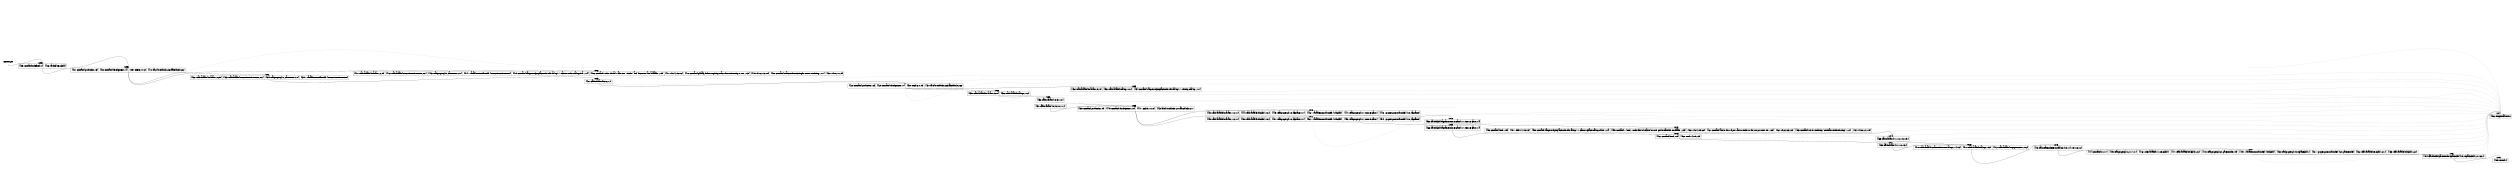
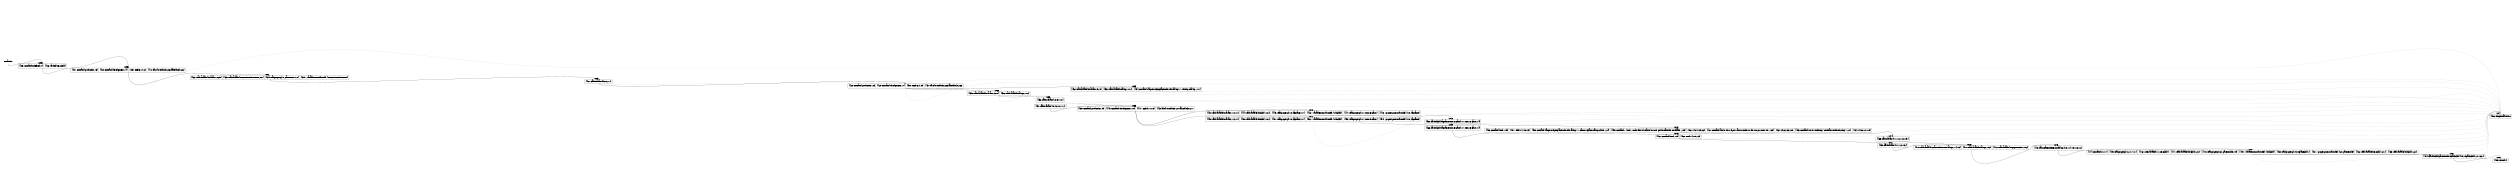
  digraph {
    rankdir=LR
    node [shape=record]
    edge [headport=n tailport=s]
-   BB_entry80 [shape=none]
+   BB_entry80 [shape=none label=BB_and80]
    n2 [label="{4405: constant[undefined,v1]|4406: vardecl['newChild']}"]
    n3 [label="{4407: constant[\"production\",v3]|4408: constant[\"development\",v4]|4409: !==[v3,v4,v2]|4410: if[v2](true-block:1260,false-block:1261)}"]
-   n4 [label="{4411: read-variable['invariant',v6,v5]|4412: read-variable['ExecutionEnvironment',v8,-]|4413: read-property[v8,'canUseDOM',v7]|4414: \<variable-non-null-undef\>['ExecutionEnvironment']|4415: constant[\"dangerouslyReplaceNodeWithMarkup(...): Cannot render markup in a \",v14]|4416: constant[\"worker thread. Make sure `window` and `document` are available \",v15]|4417: +[v14,v15,v12]|4418: constant[\"globally before requiring React when unit testing or use \",v13]|4419: +[v12,v13,v10]|4420: constant[\"React.renderToString for server rendering.\",v11]|4421: +[v10,v11,v9]}"]
    n5 [label="{4422: read-variable['invariant',v6,v5]|4423: read-variable['ExecutionEnvironment',v8,-]|4424: read-property[v8,'canUseDOM',v7]|4425: \<variable-non-null-undef\>['ExecutionEnvironment']}"]
    n6 [label="{4486: exceptional-return}"]
    n7 [label="{4427: call-invariant [v5,v6,v7,-]}"]
    n8 [label="{4428: constant[\"production\",v6]|4429: constant[\"development\",v7]|4430: !==[v6,v7,v5]|4431: if[v5](true-block:1265,false-block:1266)}"]
    n9 [label="{4432: read-variable['invariant',v9,v8]|4433: read-variable['markup',v10,-]|4434: constant[\"dangerouslyReplaceNodeWithMarkup(...): Missing markup.\",v11]}"]
    n10 [label="{4435: read-variable['invariant',v9,v8]|4436: read-variable['markup',v10,-]}"]
    n11 [label="{4438: call-invariant [v8,v9,v10,-]}"]
    n12 [label="{4437: call-invariant [v8,v9,v10,v11,-]}"]
    n13 [label="{4439: constant[\"production\",v9]|4440: constant[\"development\",v10]|4441: !==[v9,v10,v8]|4442: if[v8](true-block:1270,false-block:1271)}"]
    n14 [label="{4443: read-variable['invariant',v12,v11]|4444: read-variable['oldChild',v18,-]|4445: read-property[v18,'tagName',v17]|4446: \<variable-non-null-undef\>['oldChild']|4447: read-property[v17,'toLowerCase',-]|4448: \<property-non-null-undef\>[v18,'tagName']}"]
    n15 [label="{4449: read-variable['invariant',v12,v11]|4450: read-variable['oldChild',v18,-]|4451: read-property[v18,'tagName',v17]|4452: \<variable-non-null-undef\>['oldChild']|4453: read-property[v17,'toLowerCase',-]|4454: \<property-non-null-undef\>[v18,'tagName']}"]
    n16 [label="{4455: call-oldChild.tagName.toLowerCase [v17,'toLowerCase',v14]}"]
    n17 [label="{4466: call-oldChild.tagName.toLowerCase [v17,'toLowerCase',v14]}"]
    n18 [label="{4456: constant[\"html\",v15]|4457: !==[v14,v15,v13]|4458: constant[\"dangerouslyReplaceNodeWithMarkup(...): Cannot replace markup of the \",v24]|4459: constant[\"\\\<html\\\> node. This is because browser quirks make this unreliable \",v25]|4460: +[v24,v25,v22]|4461: constant[\"and/or slow. If you want to render to the root you must use \",v23]|4462: +[v22,v23,v20]|4463: constant[\"server rendering. See React.renderToString().\",v21]|4464: +[v20,v21,v19]}"]
    n19 [label="{4467: constant[\"html\",v15]|4468: !==[v14,v15,v13]}"]
    n20 [label="{4465: call-invariant [v11,v12,v13,v19,-]}"]
    n21 [label="{4469: call-invariant [v11,v12,v13,-]}"]
    n22 [label="{4470: read-variable['createNodesFromMarkup',v14,v13]|4471: read-variable['markup',v15,-]|4472: read-variable['emptyFunction',v16,-]}"]
    n23 [label="{4473: call-createNodesFromMarkup [v13,v14,v15,v16,v12]}"]
    n24 [label="{4474: constant[0.0,v17]|4475: read-property[v12,v17,v11]|4476: write-variable[v11,'newChild']*|4477: read-variable['oldChild',v20,-]|4478: read-property[v20,'parentNode',v19]|4479: \<variable-non-null-undef\>['oldChild']|4480: read-property[v19,'replaceChild',-]|4481: \<property-non-null-undef\>[v20,'parentNode']|4482: read-variable['newChild',v21,-]|4483: read-variable['oldChild',v22,-]}"]
    n25 [label="{4484: call-oldChild.parentNode.replaceChild [v19,'replaceChild',v21,v22,-]*}"]
    n26 [label="{4485: return[v1]}"]
    BB_entry80 -> n2 [headlabel="    1258"]
    n2 -> n3 [headlabel="      1259"]
-   n3 -> n4 [headlabel="      1260"]
    n3 -> n5 [headlabel="      1261"]
    n3 -> n6 [color=gray headlabel="      1283"]
-   n4 -> n6 [color=gray]
    n5 -> n7 [headlabel="      1263"]
    n7 -> n6 [color=gray]
    n7 -> n8
    n8 -> n6 [color=gray]
    n8 -> n9 [headlabel="      1265"]
    n8 -> n10 [headlabel="      1266"]
    n9 -> n6 [color=gray]
    n10 -> n6 [color=gray]
    n10 -> n11 [headlabel="      1268"]
    n11 -> n6 [color=gray]
    n11 -> n13
    n12 -> n6 [color=gray]
    n12 -> n13 [headlabel="      1269"]
    n13 -> n6 [color=gray]
    n13 -> n14 [headlabel="      1270"]
    n13 -> n15 [headlabel="      1271"]
    n14 -> n6 [color=gray]
    n14 -> n16 [headlabel="      1272"]
    n15 -> n6 [color=gray]
    n15 -> n17 [headlabel="      1275"]
    n16 -> n6 [color=gray]
    n16 -> n18 [headlabel="      1273"]
    n17 -> n6 [color=gray]
    n17 -> n19 [headlabel="      1276"]
    n18 -> n6 [color=gray]
    n18 -> n20 [headlabel="      1274"]
    n19 -> n6 [color=gray]
    n19 -> n21 [headlabel="      1277"]
    n20 -> n6 [color=gray]
    n20 -> n22 [headlabel="      1278"]
    n21 -> n6 [color=gray]
    n21 -> n22
    n22 -> n23 [headlabel="      1279"]
    n23 -> n6 [color=gray]
    n23 -> n24 [headlabel="      1280"]
    n24 -> n6 [color=gray]
    n24 -> n25 [headlabel="      1281"]
    n25 -> n6 [color=gray]
    n25 -> n26 [headlabel="      1282"]
  }
